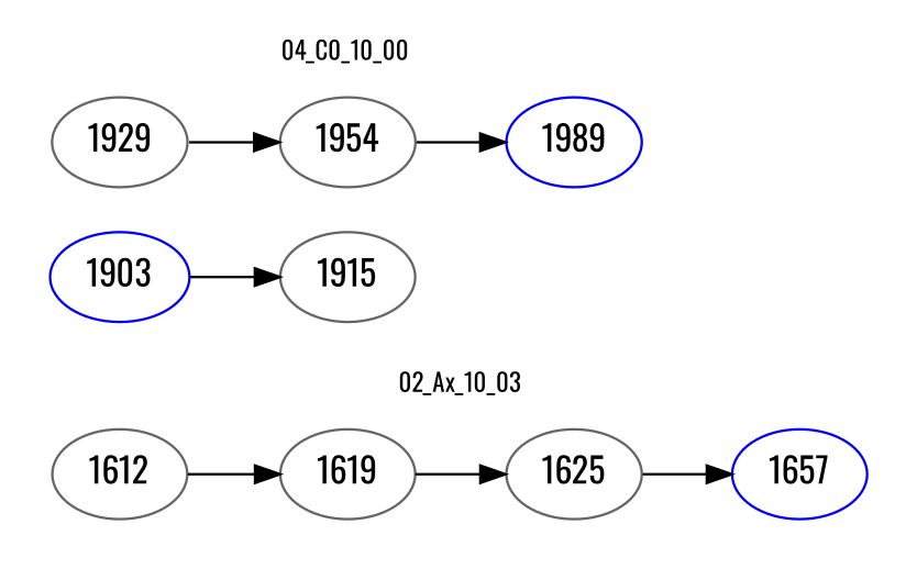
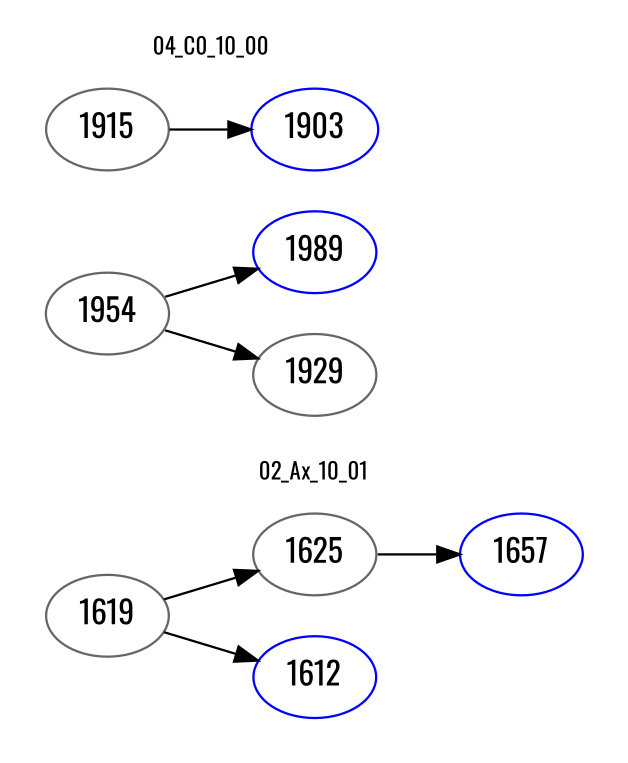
  digraph {
    fontname=Oswald
    rankdir=LR
    node [color=gray40 fontname=Oswald]
    edge [color=black fontname=Oswald]
    n1 [label=1619]
-   n2 [label=1612]
+   n2 [color=blue label=1612]
    n3 [label=1625]
    n4 [color=blue label=1657]
    n5 [label=1929]
    n6 [label=1915]
    n7 [label=1954]
    n8 [color=blue label=1903]
    n9 [color=blue label=1989]
    subgraph cluster_1 {
      color=white
      fontsize=10
-     label="02_Ax_10_03"
+     label="02_Ax_10_01"
      n1
      n2
      n3
      n4
    }
    subgraph cluster_2 {
      color=white
      fontsize=10
      label="04_C0_10_00"
      n5
      n6
      n7
      n8
      n9
    }
-   n2 -> n1
+   n1 -> n2
    n1 -> n3
    n3 -> n4
-   n5 -> n7
-   n8 -> n6
+   n7 -> n5
+   n6 -> n8
    n7 -> n9
  }
